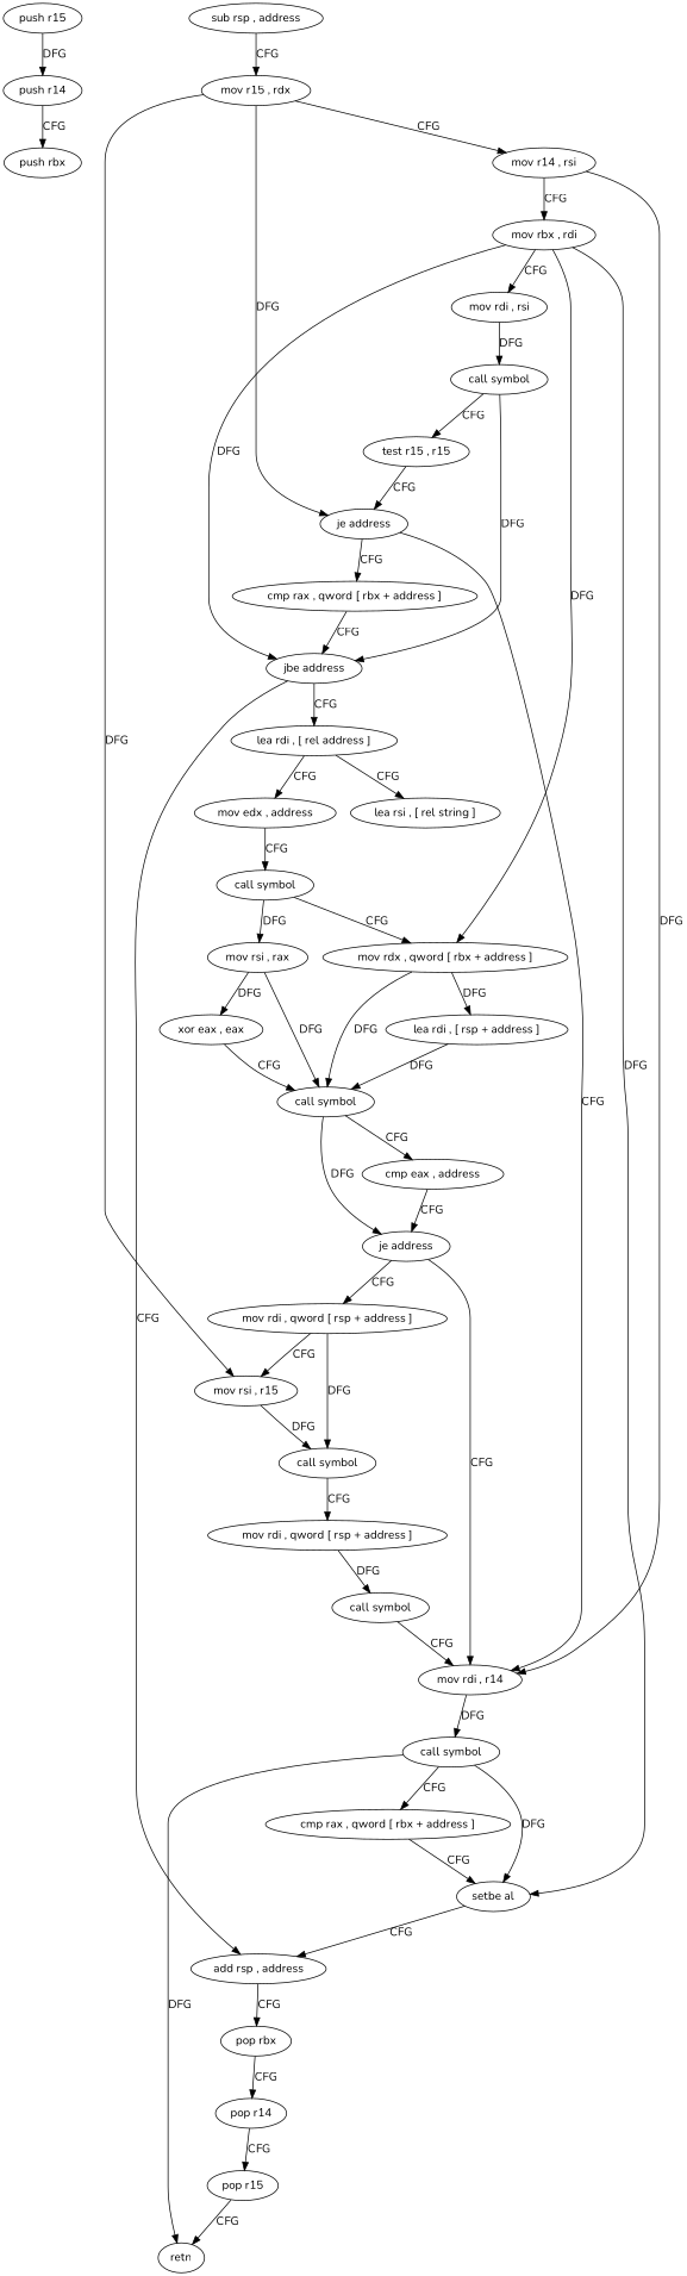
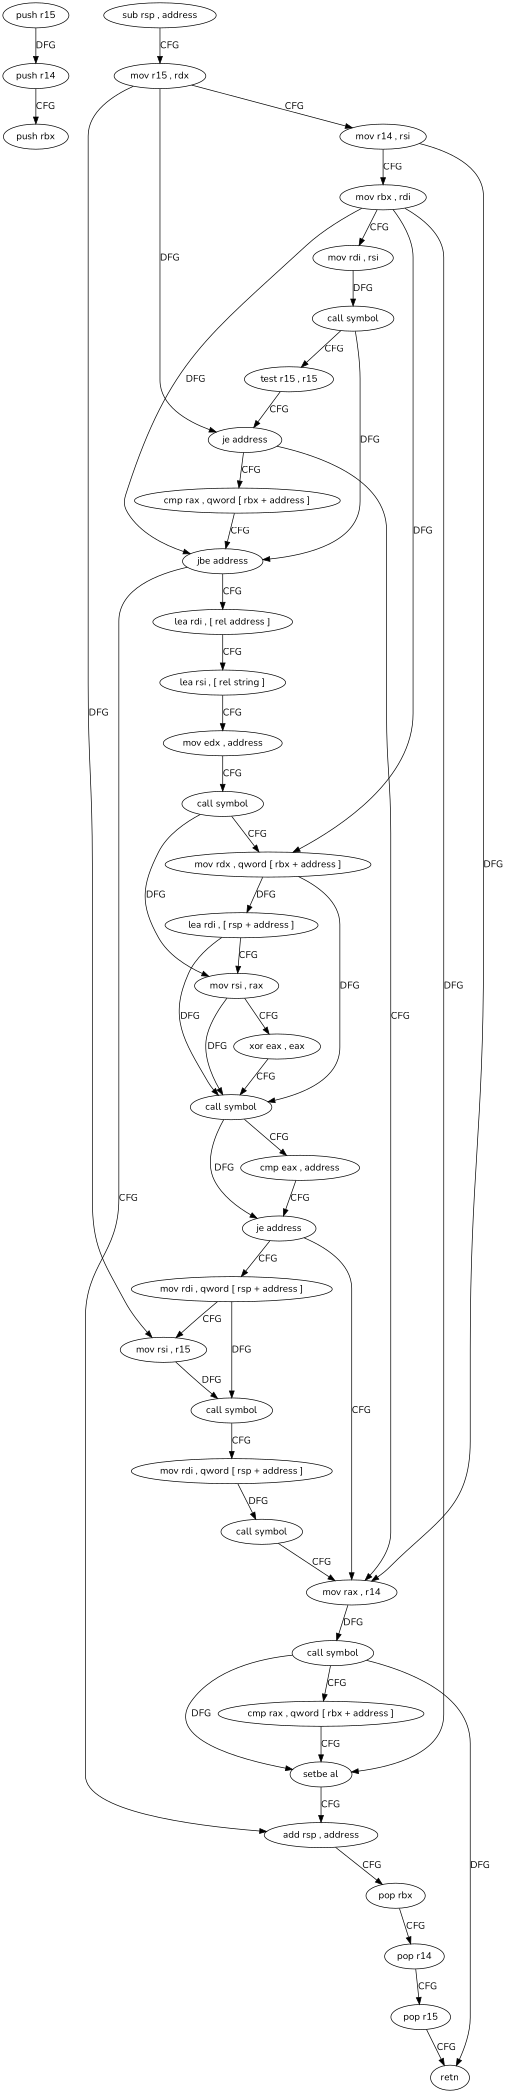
  digraph {
    fontname=Nunito
    node [fontname=Nunito]
    edge [fontname=Nunito]
    n1 [label="push r15"]
    n2 [label="push r14"]
    n3 [label="push rbx"]
    n4 [label="sub rsp , address"]
    n5 [label="mov r15 , rdx"]
    n6 [label="mov r14 , rsi"]
    n7 [label="je address"]
    n8 [label="mov rsi , r15"]
    n9 [label="mov rbx , rdi"]
-   n10 [label="mov rdi , r14"]
+   n10 [label="mov rax , r14"]
    n11 [label="cmp rax , qword [ rbx + address ]"]
    n12 [label="call symbol"]
    n13 [label="mov rdi , rsi"]
    n14 [label="setbe al"]
    n15 [label="jbe address"]
    n16 [label="mov rdx , qword [ rbx + address ]"]
    n17 [label="call symbol"]
    n18 [label="call symbol"]
    n19 [label="add rsp , address"]
    n20 [label="lea rdi , [ rel address ]"]
    n21 [label="lea rdi , [ rsp + address ]"]
    n22 [label="call symbol"]
    n23 [label="test r15 , r15"]
    n24 [label="cmp rax , qword [ rbx + address ]"]
    n25 [label=retn]
    n26 [label="pop rbx"]
    n27 [label="pop r14"]
    n28 [label="pop r15"]
    n29 [label="lea rsi , [ rel string ]"]
    n30 [label="mov edx , address"]
    n31 [label="call symbol"]
    n32 [label="mov rsi , rax"]
    n33 [label="xor eax , eax"]
    n34 [label="cmp eax , address"]
    n35 [label="je address"]
    n36 [label="mov rdi , qword [ rsp + address ]"]
    n37 [label="mov rdi , qword [ rsp + address ]"]
    n38 [label="call symbol"]
    n1 -> n2 [label=DFG]
    n2 -> n3 [label=CFG]
    n4 -> n5 [label=CFG]
    n5 -> n6 [label=CFG]
    n5 -> n7 [label=DFG]
    n5 -> n8 [label=DFG]
    n6 -> n9 [label=CFG]
    n6 -> n10 [label=DFG]
    n7 -> n10 [label=CFG]
    n7 -> n11 [label=CFG]
    n8 -> n12 [label=DFG]
    n9 -> n13 [label=CFG]
    n9 -> n14 [label=DFG]
    n9 -> n15 [label=DFG]
    n9 -> n16 [label=DFG]
    n10 -> n17 [label=DFG]
    n11 -> n15 [label=CFG]
    n12 -> n37 [label=CFG]
    n13 -> n18 [label=DFG]
    n14 -> n19 [label=CFG]
    n15 -> n19 [label=CFG]
    n15 -> n20 [label=CFG]
    n16 -> n21 [label=DFG]
    n16 -> n22 [label=DFG]
    n17 -> n14 [label=DFG]
    n17 -> n24 [label=CFG]
    n17 -> n25 [label=DFG]
    n18 -> n15 [label=DFG]
    n18 -> n23 [label=CFG]
    n19 -> n26 [label=CFG]
    n20 -> n29 [label=CFG]
    n21 -> n22 [label=DFG]
+   n21 -> n32 [label=CFG]
    n22 -> n34 [label=CFG]
    n22 -> n35 [label=DFG]
    n23 -> n7 [label=CFG]
    n24 -> n14 [label=CFG]
    n26 -> n27 [label=CFG]
    n27 -> n28 [label=CFG]
    n28 -> n25 [label=CFG]
-   n20 -> n30 [label=CFG]
+   n29 -> n30 [label=CFG]
    n30 -> n31 [label=CFG]
    n31 -> n16 [label=CFG]
    n31 -> n32 [label=DFG]
    n32 -> n22 [label=DFG]
-   n32 -> n33 [label=DFG]
+   n32 -> n33 [label=CFG]
    n33 -> n22 [label=CFG]
    n34 -> n35 [label=CFG]
    n35 -> n10 [label=CFG]
    n35 -> n36 [label=CFG]
    n36 -> n8 [label=CFG]
    n36 -> n12 [label=DFG]
    n37 -> n38 [label=DFG]
    n38 -> n10 [label=CFG]
  }
